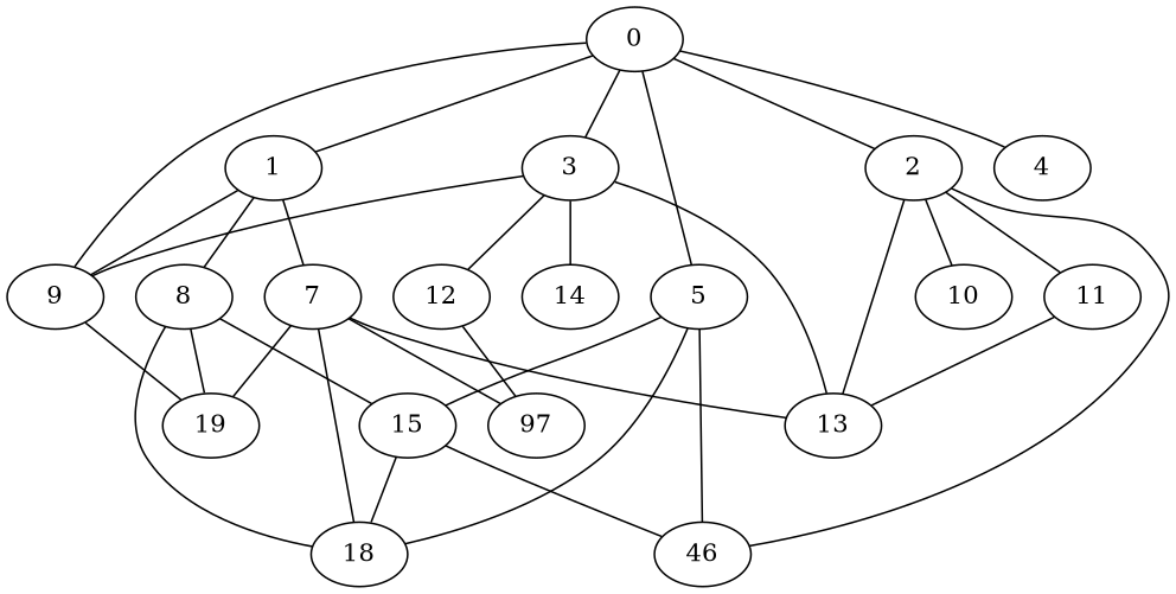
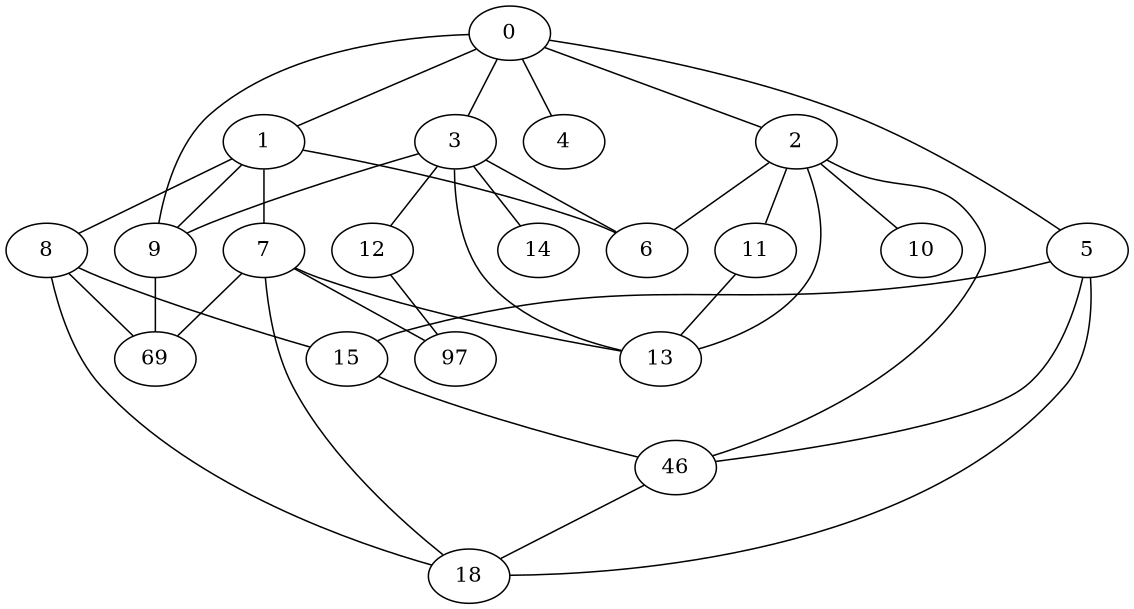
  graph {
    0
    1
    2
    3
    4
    5
    9
    8
+   6
    7
    10
    11
    n13 [label=46]
    13
    12
    14
    15
    18
-   19
+   19 [label=69]
    n20 [label=97]
    0 -- 1
    0 -- 2
    0 -- 3
    0 -- 4
    0 -- 5
    0 -- 9
    1 -- 9
    1 -- 8
+   1 -- 6
    1 -- 7
+   2 -- 6
    2 -- 10
    2 -- 11
    2 -- n13
    2 -- 13
    3 -- 9
+   3 -- 6
    3 -- 13
    3 -- 12
    3 -- 14
    5 -- n13
    5 -- 15
    5 -- 18
    9 -- 19
    8 -- 15
    8 -- 18
    8 -- 19
    7 -- 13
    7 -- 18
    7 -- 19
    7 -- n20
    11 -- 13
    12 -- n20
    15 -- n13
-   15 -- 18
+   n13 -- 18
  }
